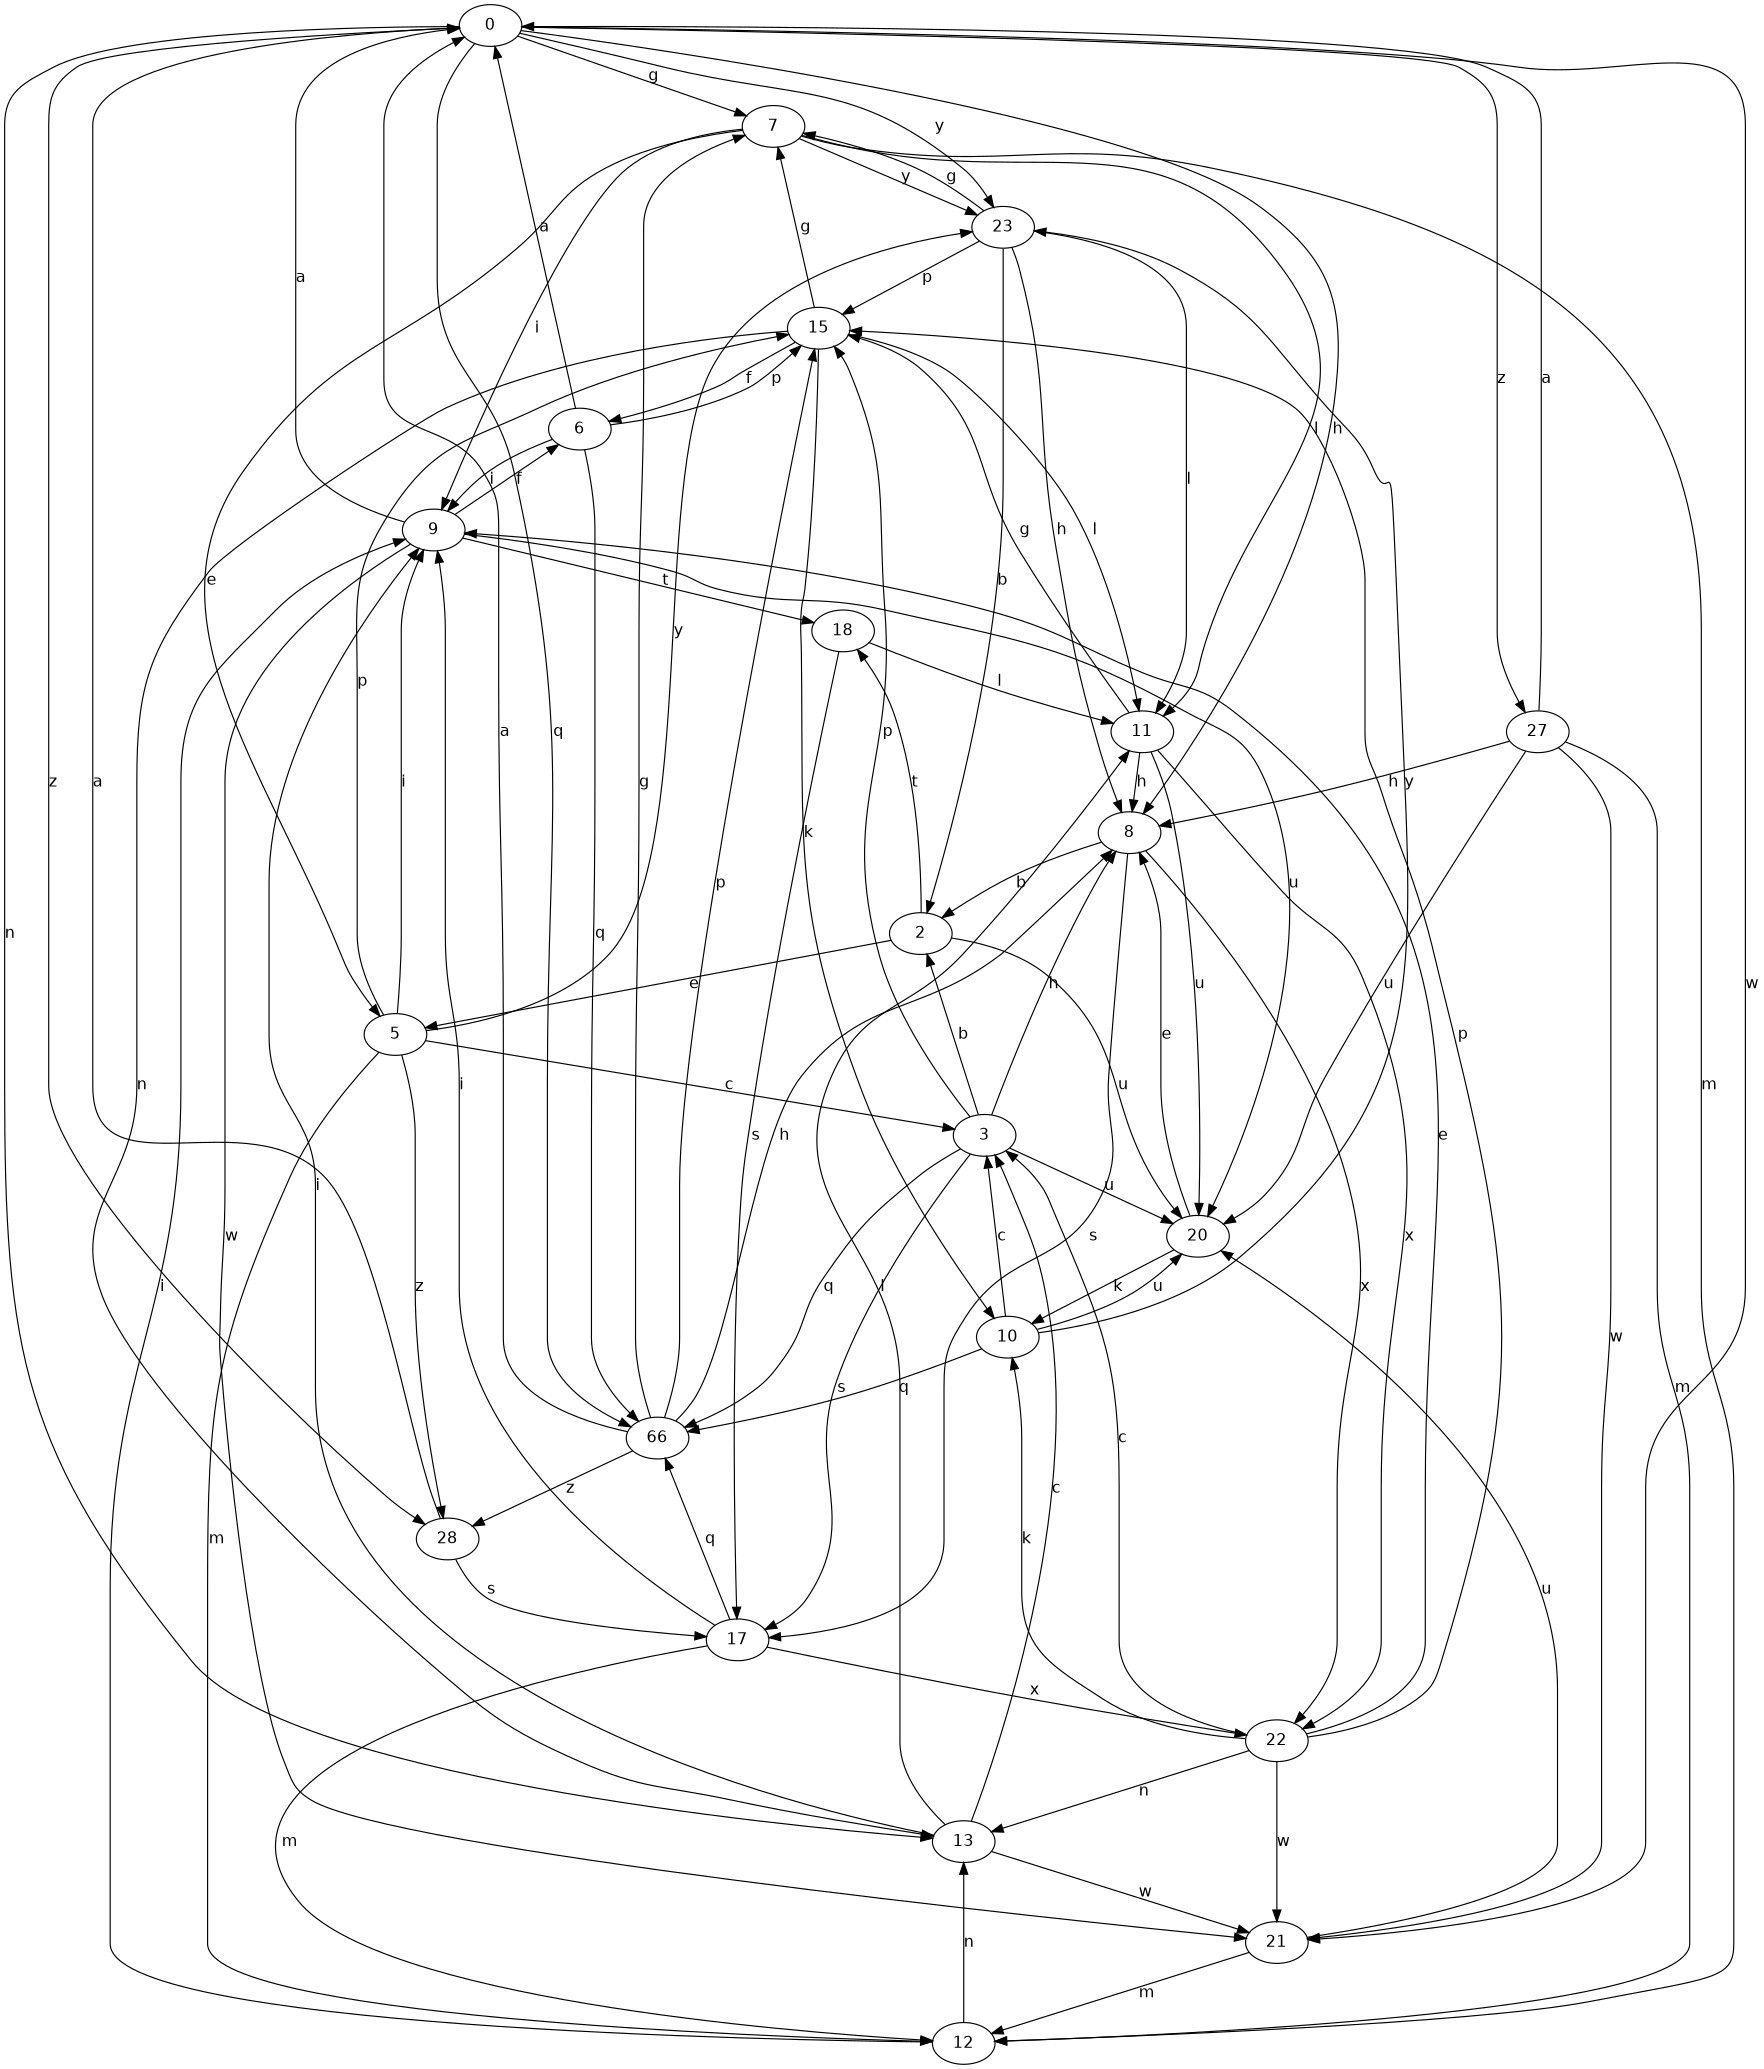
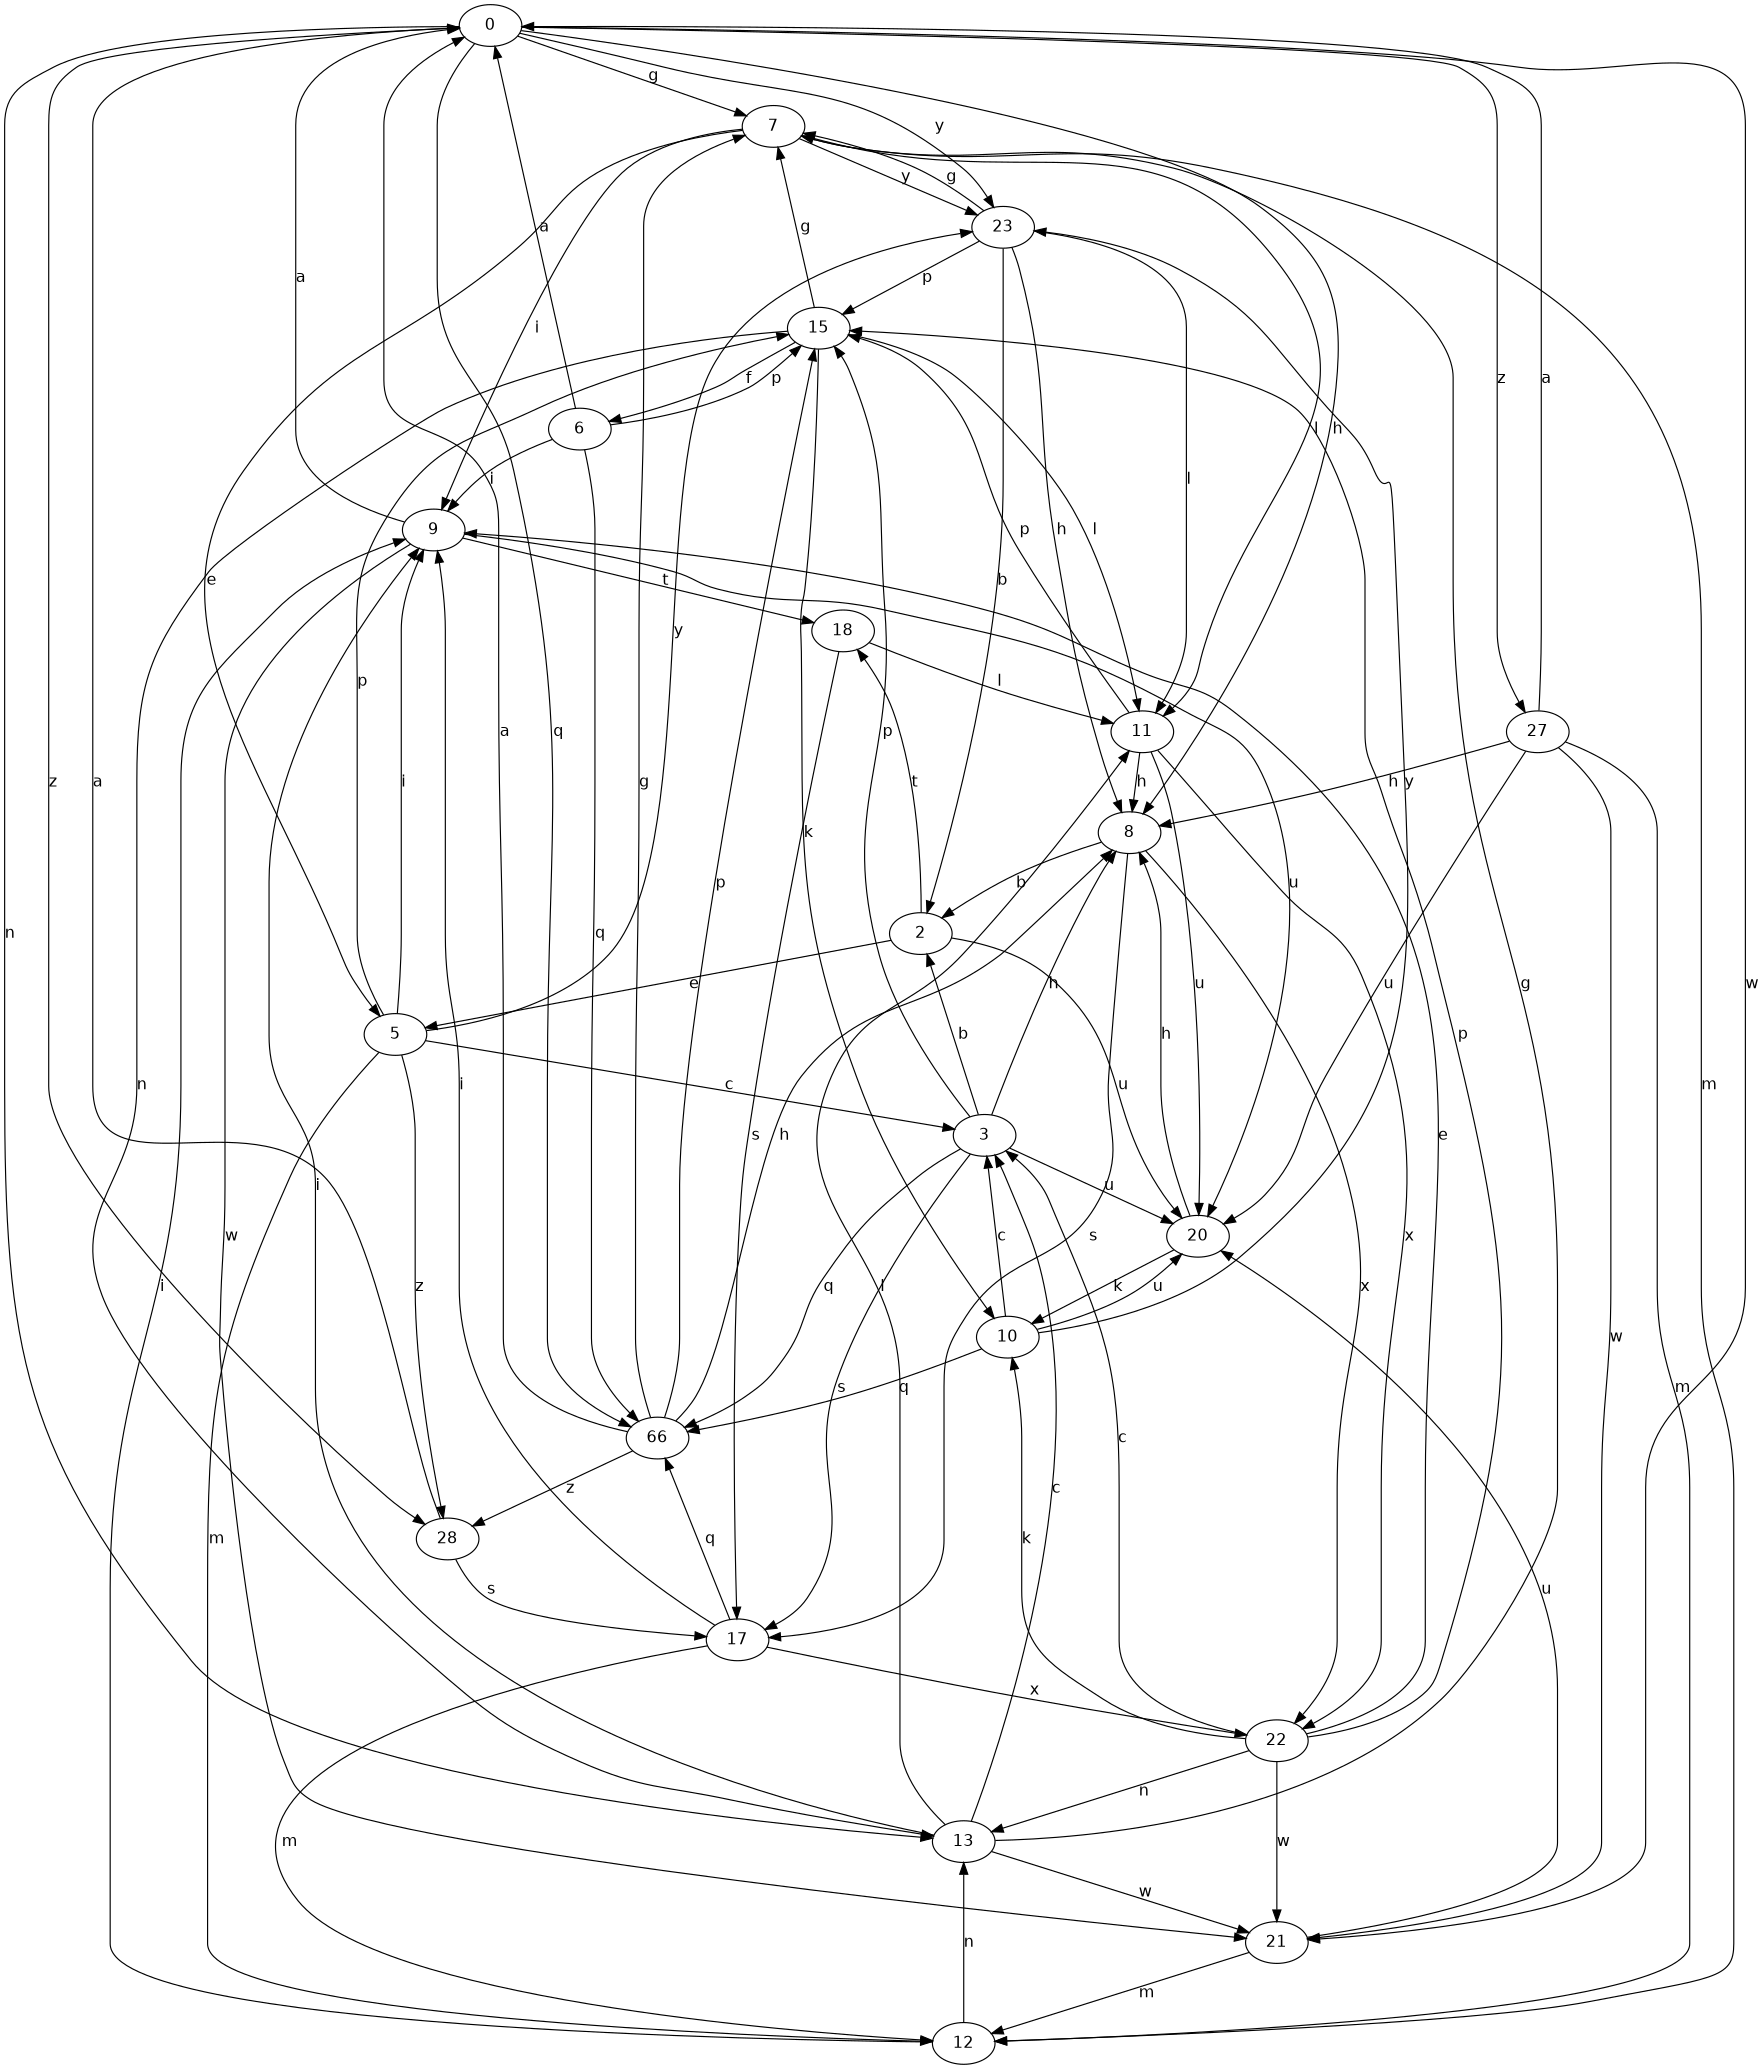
  strict digraph {
    fontname="DejaVu Sans"
    node [fontname="DejaVu Sans"]
    edge [fontname="DejaVu Sans"]
    0
    7
    8
    13
    n5 [label=66]
    21
    23
    27
    28
    5
    9
    12
    11
    2
    17
    22
    3
    15
    20
    18
    10
    6
    0 -> 7 [label=g]
    0 -> 8 [label=h]
    0 -> 13 [label=n]
    0 -> n5 [label=q]
    0 -> 21 [label=w]
    0 -> 23 [label=y]
    0 -> 27 [label=z]
    0 -> 28 [label=z]
    7 -> 23 [label=y]
    7 -> 5 [label=e]
    7 -> 9 [label=i]
    7 -> 12 [label=m]
    7 -> 11 [label=l]
    8 -> 2 [label=b]
    8 -> 17 [label=s]
    8 -> 22 [label=x]
+   13 -> 7 [label=g]
    13 -> 21 [label=w]
    13 -> 9 [label=i]
    13 -> 11 [label=l]
    13 -> 3 [label=c]
    n5 -> 0 [label=a]
    n5 -> 7 [label=g]
    n5 -> 8 [label=h]
    n5 -> 28 [label=z]
    n5 -> 15 [label=p]
    21 -> 12 [label=m]
    21 -> 20 [label=u]
    23 -> 7 [label=g]
    23 -> 8 [label=h]
    23 -> 11 [label=l]
    23 -> 2 [label=b]
    23 -> 15 [label=p]
    27 -> 0 [label=a]
    27 -> 8 [label=h]
    27 -> 21 [label=w]
    27 -> 12 [label=m]
    27 -> 20 [label=u]
    28 -> 0 [label=a]
    28 -> 17 [label=s]
    5 -> 23 [label=y]
    5 -> 28 [label=z]
    5 -> 9 [label=i]
    5 -> 12 [label=m]
    5 -> 3 [label=c]
    5 -> 15 [label=p]
    9 -> 0 [label=a]
    9 -> 21 [label=w]
    9 -> 20 [label=u]
    9 -> 18 [label=t]
-   9 -> 6 [label=f]
    12 -> 13 [label=n]
    12 -> 9 [label=i]
    11 -> 8 [label=h]
    11 -> 22 [label=x]
-   11 -> 15 [label=g]
+   11 -> 15 [label=p]
    11 -> 20 [label=u]
    2 -> 5 [label=e]
    2 -> 20 [label=u]
    2 -> 18 [label=t]
    17 -> n5 [label=q]
    17 -> 9 [label=i]
    17 -> 12 [label=m]
    17 -> 22 [label=x]
    22 -> 13 [label=n]
    22 -> 21 [label=w]
    22 -> 9 [label=e]
    22 -> 3 [label=c]
    22 -> 15 [label=p]
    22 -> 10 [label=k]
    3 -> 8 [label=h]
    3 -> n5 [label=q]
    3 -> 2 [label=b]
    3 -> 17 [label=s]
    3 -> 15 [label=p]
    3 -> 20 [label=u]
    15 -> 7 [label=g]
    15 -> 13 [label=n]
    15 -> 11 [label=l]
    15 -> 10 [label=k]
    15 -> 6 [label=f]
-   20 -> 8 [label=e]
+   20 -> 8 [label=h]
    20 -> 10 [label=k]
    18 -> 11 [label=l]
    18 -> 17 [label=s]
    10 -> n5 [label=q]
    10 -> 23 [label=y]
    10 -> 3 [label=c]
    10 -> 20 [label=u]
    6 -> 0 [label=a]
    6 -> n5 [label=q]
    6 -> 9 [label=i]
    6 -> 15 [label=p]
  }
